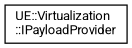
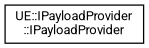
  digraph {
    rankdir=LR
    fontname=Roboto
-   n1 [color=black fillcolor=white fontname=Roboto fontsize=10 height=0.2 label="UE::Virtualization\l::IPayloadProvider" shape=box style=filled width=0.4]
+   n1 [color=black fillcolor=white fontname=Roboto fontsize=10 height=0.2 label="UE::IPayloadProvider\l::IPayloadProvider" shape=box style=filled width=0.4]
  }
